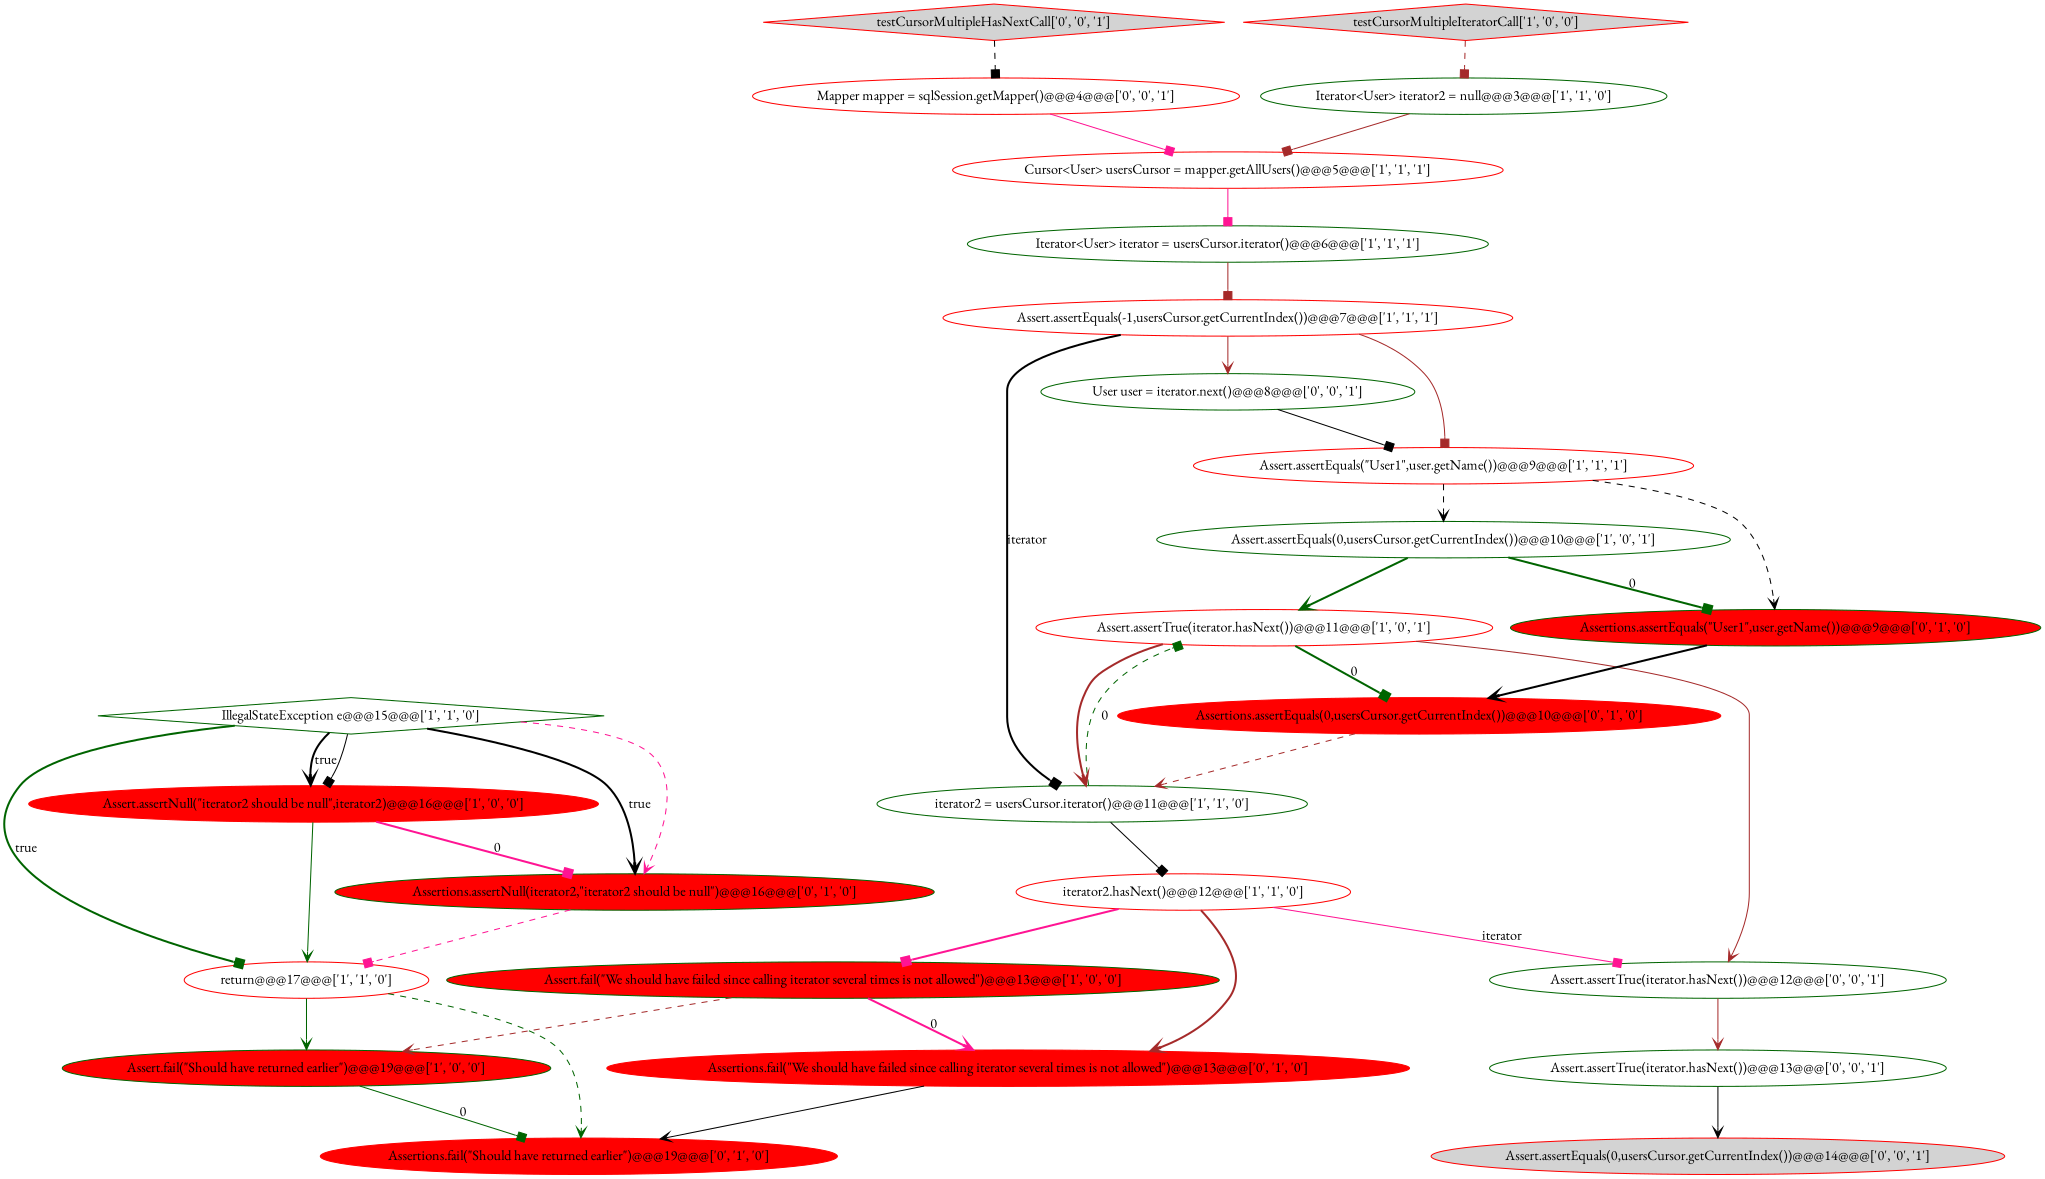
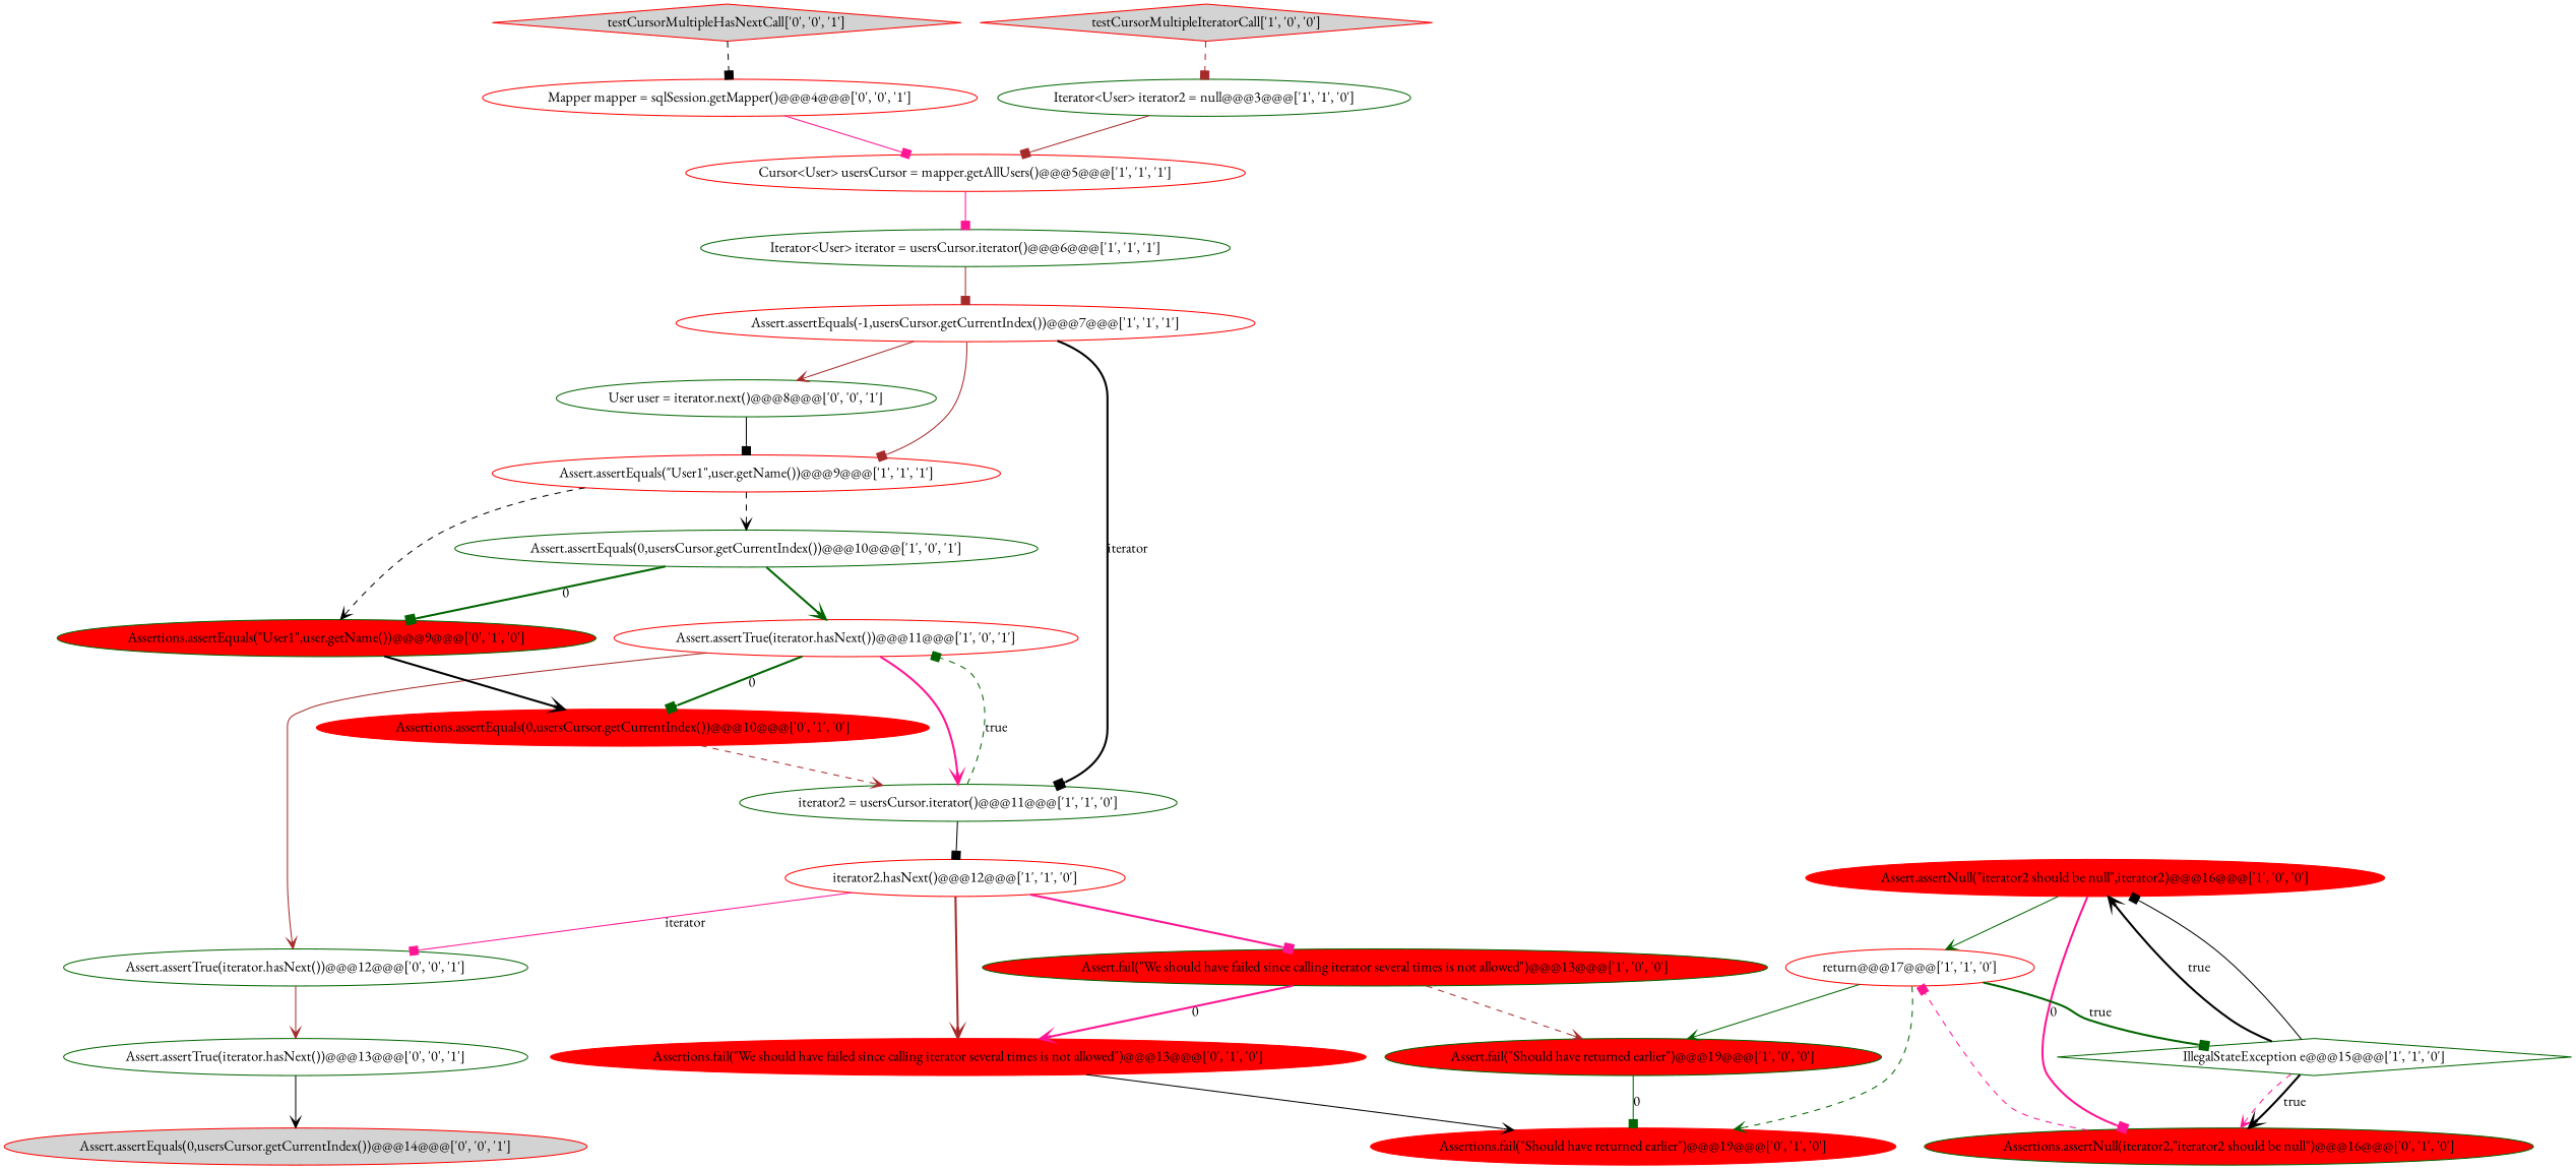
  digraph {
    fontname="EB Garamond"
    node [color=red fillcolor=white fontname="EB Garamond" shape=ellipse style=filled]
    edge [arrowhead=vee color=black fontname="EB Garamond" style=solid]
    n1 [fillcolor=red label="Assert.assertNull(\"iterator2 should be null\",iterator2)@@@16@@@['1', '0', '0']"]
    n2 [label="return@@@17@@@['1', '1', '0']"]
    n3 [color=darkgreen fillcolor=red label="Assertions.assertNull(iterator2,\"iterator2 should be null\")@@@16@@@['0', '1', '0']"]
    n4 [color=darkgreen fillcolor=red label="Assert.fail(\"Should have returned earlier\")@@@19@@@['1', '0', '0']"]
    n5 [fillcolor=red label="Assertions.fail(\"Should have returned earlier\")@@@19@@@['0', '1', '0']"]
    n6 [fillcolor=lightgray label="Assert.assertEquals(0,usersCursor.getCurrentIndex())@@@14@@@['0', '0', '1']"]
    n7 [fillcolor=red label="Assertions.assertEquals(0,usersCursor.getCurrentIndex())@@@10@@@['0', '1', '0']"]
    n8 [color=darkgreen label="iterator2 = usersCursor.iterator()@@@11@@@['1', '1', '0']"]
    n9 [label="Assert.assertTrue(iterator.hasNext())@@@11@@@['1', '0', '1']"]
    n10 [label="iterator2.hasNext()@@@12@@@['1', '1', '0']"]
    n11 [label="Mapper mapper = sqlSession.getMapper()@@@4@@@['0', '0', '1']"]
    n12 [label="Cursor<User> usersCursor = mapper.getAllUsers()@@@5@@@['1', '1', '1']"]
    n13 [color=darkgreen label="Iterator<User> iterator = usersCursor.iterator()@@@6@@@['1', '1', '1']"]
    n14 [color=darkgreen label="Iterator<User> iterator2 = null@@@3@@@['1', '1', '0']"]
    n15 [color=darkgreen label="Assert.assertEquals(0,usersCursor.getCurrentIndex())@@@10@@@['1', '0', '1']"]
    n16 [color=darkgreen fillcolor=red label="Assertions.assertEquals(\"User1\",user.getName())@@@9@@@['0', '1', '0']"]
    n17 [color=darkgreen label="Assert.assertTrue(iterator.hasNext())@@@12@@@['0', '0', '1']"]
    n18 [color=darkgreen fillcolor=red label="Assert.fail(\"We should have failed since calling iterator several times is not allowed\")@@@13@@@['1', '0', '0']"]
    n19 [fillcolor=red label="Assertions.fail(\"We should have failed since calling iterator several times is not allowed\")@@@13@@@['0', '1', '0']"]
    n20 [color=darkgreen label="Assert.assertTrue(iterator.hasNext())@@@13@@@['0', '0', '1']"]
    n21 [label="Assert.assertEquals(-1,usersCursor.getCurrentIndex())@@@7@@@['1', '1', '1']"]
    n22 [label="Assert.assertEquals(\"User1\",user.getName())@@@9@@@['1', '1', '1']"]
    n23 [color=darkgreen label="User user = iterator.next()@@@8@@@['0', '0', '1']"]
    n24 [fillcolor=lightgray label="testCursorMultipleHasNextCall['0', '0', '1']" shape=diamond]
    n25 [color=darkgreen label="IllegalStateException e@@@15@@@['1', '1', '0']" shape=diamond]
    n26 [fillcolor=lightgray label="testCursorMultipleIteratorCall['1', '0', '0']" shape=diamond]
    n1 -> n2 [color=darkgreen]
    n1 -> n3 [arrowhead=box color=deeppink label=0 style=bold]
    n2 -> n4 [color=darkgreen]
    n2 -> n5 [color=darkgreen style=dashed]
    n3 -> n2 [arrowhead=box color=deeppink style=dashed]
    n4 -> n5 [arrowhead=box color=darkgreen label=0]
    n7 -> n8 [color=brown style=dashed]
-   n8 -> n9 [arrowhead=box color=darkgreen label=0 style=dashed]
+   n8 -> n9 [arrowhead=box color=darkgreen label=true style=dashed]
    n8 -> n10 [arrowhead=box]
    n9 -> n7 [arrowhead=box color=darkgreen label=0 style=bold]
-   n9 -> n8 [color=brown style=bold]
+   n9 -> n8 [color=deeppink style=bold]
    n9 -> n17 [color=brown]
    n10 -> n17 [arrowhead=box color=deeppink label=iterator]
    n10 -> n18 [arrowhead=box color=deeppink style=bold]
    n10 -> n19 [color=brown style=bold]
    n11 -> n12 [arrowhead=box color=deeppink]
    n12 -> n13 [arrowhead=box color=deeppink]
    n13 -> n21 [arrowhead=box color=brown]
    n14 -> n12 [arrowhead=box color=brown]
    n15 -> n9 [color=darkgreen style=bold]
    n15 -> n16 [arrowhead=box color=darkgreen label=0 style=bold]
    n16 -> n7 [style=bold]
    n17 -> n20 [color=brown]
    n18 -> n4 [color=brown style=dashed]
    n18 -> n19 [color=deeppink label=0 style=bold]
    n19 -> n5
    n20 -> n6
    n21 -> n8 [arrowhead=box label=iterator style=bold]
    n21 -> n22 [arrowhead=box color=brown]
    n21 -> n23 [color=brown]
    n22 -> n15 [style=dashed]
    n22 -> n16 [style=dashed]
    n23 -> n22 [arrowhead=box]
    n24 -> n11 [arrowhead=box style=dashed]
    n25 -> n1 [label=true style=bold]
    n25 -> n1 [arrowhead=box]
-   n25 -> n2 [arrowhead=box color=darkgreen label=true style=bold]
+   n2 -> n25 [arrowhead=box color=darkgreen label=true style=bold]
    n25 -> n3 [color=deeppink style=dashed]
    n25 -> n3 [label=true style=bold]
    n26 -> n14 [arrowhead=box color=brown style=dashed]
  }
